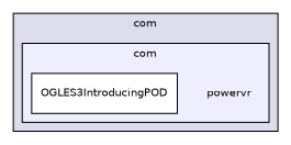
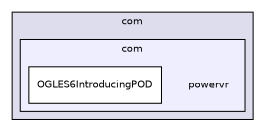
  digraph {
    compound=true
    node [fontname=Helvetica fontsize=10]
    n1 [label=powervr shape=plaintext]
-   n2 [color=black fillcolor=white label=OGLES3IntroducingPOD shape=box style=filled]
+   n2 [color=black fillcolor=white label=OGLES6IntroducingPOD shape=box style=filled]
    subgraph cluster_1 {
      bgcolor="#ddddee"
      fontname=Helvetica
      fontsize=10
      label=com
      pencolor=black
      subgraph cluster_2 {
        bgcolor="#eeeeff"
        fontname=Helvetica
        fontsize=10
        pencolor=black
        n1
        n2
      }
    }
  }
